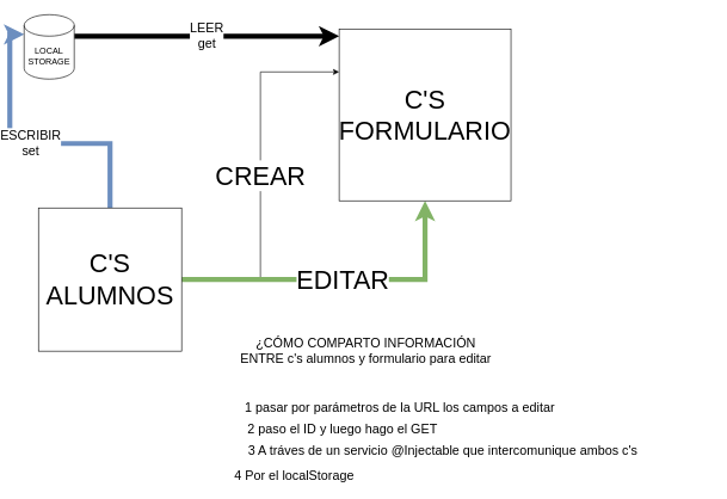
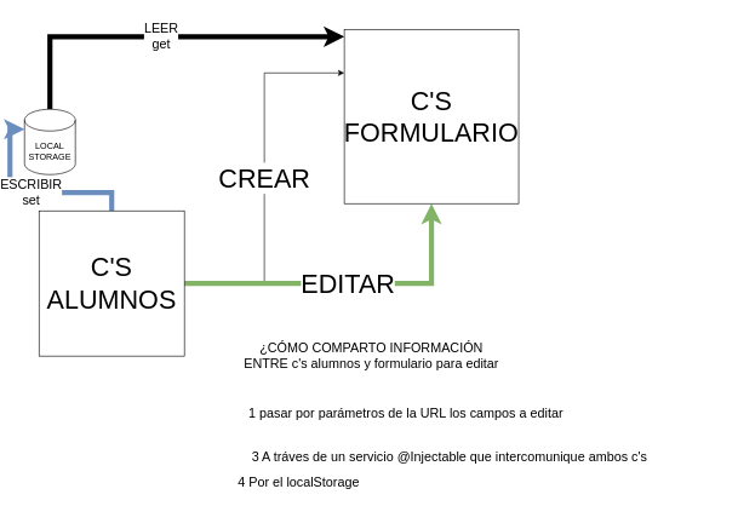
  <mxCell id="0" />
  <mxCell id="1" parent="0" />
  <mxCell id="2" value="&lt;font style=&quot;font-size: 36px&quot;&gt;CREAR&lt;/font&gt;" style="edgeStyle=orthogonalEdgeStyle;rounded=0;orthogonalLoop=1;jettySize=auto;html=1;entryX=0;entryY=0.25;entryDx=0;entryDy=0;" edge="1" parent="1" source="5" target="6"><mxGeometry relative="1" as="geometry" /></mxCell>
  <mxCell id="3" value="&lt;font style=&quot;font-size: 36px&quot;&gt;EDITAR&lt;/font&gt;" style="edgeStyle=orthogonalEdgeStyle;rounded=0;orthogonalLoop=1;jettySize=auto;html=1;fillColor=#d5e8d4;strokeColor=#82b366;strokeWidth=7;" edge="1" parent="1" source="5" target="6"><mxGeometry relative="1" as="geometry" /></mxCell>
  <mxCell id="4" value="&lt;font style=&quot;font-size: 18px&quot;&gt;ESCRIBIR&lt;br&gt;set&lt;br&gt;&lt;/font&gt;" style="edgeStyle=orthogonalEdgeStyle;rounded=0;orthogonalLoop=1;jettySize=auto;html=1;entryX=0;entryY=0;entryDx=0;entryDy=27.5;entryPerimeter=0;strokeWidth=7;fillColor=#dae8fc;strokeColor=#6c8ebf;" edge="1" parent="1" source="5" target="13"><mxGeometry relative="1" as="geometry" /></mxCell>
  <mxCell id="5" value="&lt;font style=&quot;font-size: 36px&quot;&gt;C'S&lt;br&gt;ALUMNOS&lt;/font&gt;" style="whiteSpace=wrap;html=1;aspect=fixed;" vertex="1" parent="1"><mxGeometry x="40" y="290" width="200" height="200" as="geometry" /></mxCell>
  <mxCell id="6" value="&lt;font style=&quot;font-size: 36px&quot;&gt;C'S&lt;br&gt;FORMULARIO&lt;/font&gt;" style="whiteSpace=wrap;html=1;aspect=fixed;" vertex="1" parent="1"><mxGeometry x="460" y="40" width="240" height="240" as="geometry" /></mxCell>
  <mxCell id="7" value="&lt;font style=&quot;font-size: 18px&quot;&gt;¿CÓMO COMPARTO INFORMACIÓN ENTRE c's alumnos y formulario para editar&lt;/font&gt;" style="text;html=1;strokeColor=none;fillColor=none;align=center;verticalAlign=middle;whiteSpace=wrap;rounded=0;" vertex="1" parent="1"><mxGeometry x="320" y="480" width="355" height="20" as="geometry" /></mxCell>
  <mxCell id="8" value="&lt;font style=&quot;font-size: 18px&quot;&gt;1 pasar por parámetros de la URL los campos a editar&lt;/font&gt;" style="text;html=1;strokeColor=none;fillColor=none;align=center;verticalAlign=middle;whiteSpace=wrap;rounded=0;" vertex="1" parent="1"><mxGeometry x="310" y="560" width="470" height="20" as="geometry" /></mxCell>
- <mxCell id="9" value="&lt;font style=&quot;font-size: 18px&quot;&gt;2 paso el ID y luego hago el GET&lt;/font&gt;" style="text;html=1;strokeColor=none;fillColor=none;align=center;verticalAlign=middle;whiteSpace=wrap;rounded=0;" vertex="1" parent="1"><mxGeometry x="230" y="590" width="470" height="20" as="geometry" /></mxCell>
  <mxCell id="10" value="&lt;font style=&quot;font-size: 18px&quot;&gt;3 A tráves de un servicio @Injectable que intercomunique ambos c's&lt;/font&gt;" style="text;html=1;strokeColor=none;fillColor=none;align=center;verticalAlign=middle;whiteSpace=wrap;rounded=0;" vertex="1" parent="1"><mxGeometry x="230" y="620" width="750" height="20" as="geometry" /></mxCell>
  <mxCell id="11" value="&lt;font style=&quot;font-size: 18px&quot;&gt;4 Por el localStorage&amp;nbsp;&lt;/font&gt;" style="text;html=1;strokeColor=none;fillColor=none;align=center;verticalAlign=middle;whiteSpace=wrap;rounded=0;" vertex="1" parent="1"><mxGeometry x="210" y="655" width="380" height="20" as="geometry" /></mxCell>
  <mxCell id="12" value="&lt;font style=&quot;font-size: 18px&quot;&gt;LEER&lt;br&gt;get&lt;/font&gt;" style="edgeStyle=orthogonalEdgeStyle;rounded=0;orthogonalLoop=1;jettySize=auto;html=1;strokeWidth=7;" edge="1" parent="1" source="13" target="6"><mxGeometry relative="1" as="geometry"><Array as="points"><mxPoint x="440" y="50" /><mxPoint x="440" y="50" /></Array></mxGeometry></mxCell>
- <mxCell id="13" value="LOCAL&lt;br&gt;STORAGE" style="shape=cylinder3;whiteSpace=wrap;html=1;boundedLbl=1;backgroundOutline=1;size=15;" vertex="1" parent="1"><mxGeometry x="20" y="20" width="70" height="90" as="geometry" /></mxCell>
+ <mxCell id="13" value="LOCAL&lt;br&gt;STORAGE" style="shape=cylinder3;whiteSpace=wrap;html=1;boundedLbl=1;backgroundOutline=1;size=15;" vertex="1" parent="1"><mxGeometry x="20" y="150" width="70" height="90" as="geometry" /></mxCell>
